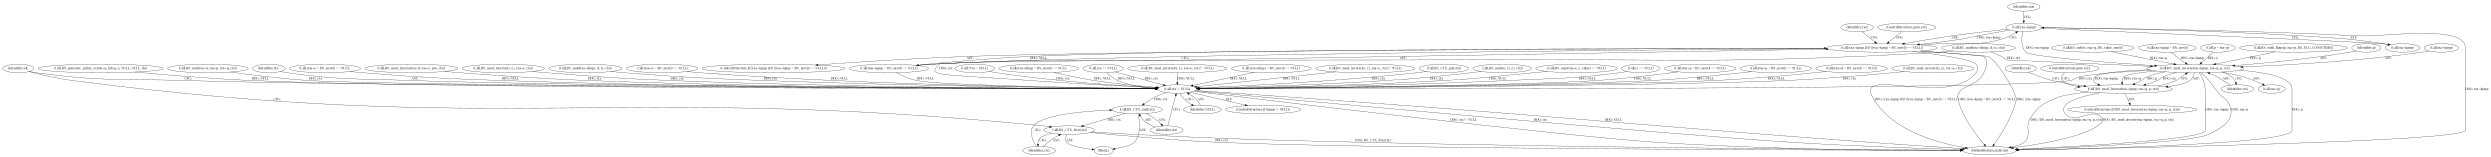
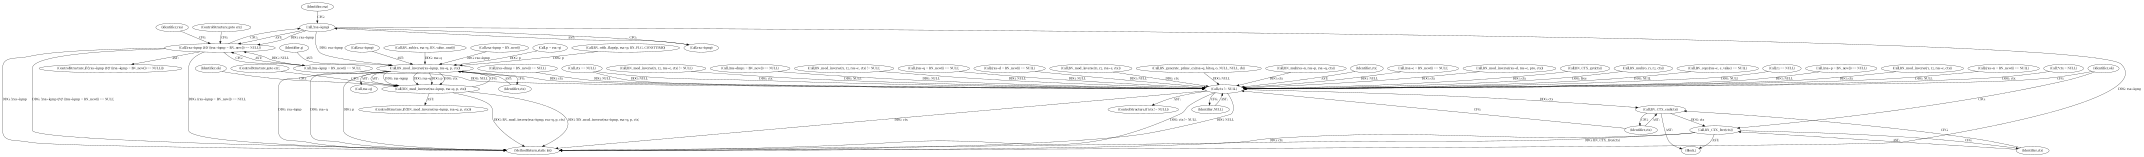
  digraph {
    fontname="Playfair Display"
    node [fontname="Playfair Display"]
    edge [fontname="Playfair Display"]
    n1 [label="(Call,!rsa->iqmp)"]
    n2 [label="(Call,!rsa->iqmp && ((rsa->iqmp = BN_new()) == NULL))"]
    n3 [label="(Call,BN_mod_inverse(rsa->iqmp, rsa->q, p, ctx))"]
    n4 [label="(Call,rsa->iqmp)"]
    n5 [label="(MethodReturn,static int)"]
    n6 [label="(ControlStructure,if (!rsa->iqmp && ((rsa->iqmp = BN_new()) == NULL)))"]
    n7 [label="(Call,(rsa->iqmp = BN_new()) == NULL)"]
    n8 [label="(Call,!BN_mod_inverse(rsa->iqmp, rsa->q, p, ctx))"]
    n9 [label="(Call,ctx != NULL)"]
    n10 [label="(Identifier,ctx)"]
    n11 [label="(Call,rsa->q)"]
    n12 [label="(ControlStructure,if (!BN_mod_inverse(rsa->iqmp, rsa->q, p, ctx)))"]
    n13 [label="(Call,BN_CTX_end(ctx))"]
    n14 [label="(Identifier,NULL)"]
-   n15 [label="(ControlStructure,if (iqmp != NULL))"]
+   n15 [label="(ControlStructure,if (ctx != NULL))"]
    n16 [label="(Call,BN_CTX_free(ctx))"]
    n17 [label="(Identifier,ctx)"]
    n18 [label="(Block,)"]
    n19 [label="(Identifier,ctx)"]
    n20 [label="(Call,(rsa->q = BN_new()) == NULL)"]
    n21 [label="(Call,(rsa->d = BN_new()) == NULL)"]
    n22 [label="(Call,BN_mod_inverse(r1, r2, rsa->e, ctx))"]
    n23 [label="(Call,rsa->iqmp)"]
    n24 [label="(Identifier,ok)"]
    n25 [label="(Call,BN_generate_prime_ex(rsa->q, bitsq, 0, NULL, NULL, cb))"]
    n26 [label="(Call,BN_sub(r2, rsa->q, BN_value_one()))"]
    n27 [label="(Call,BN_mul(rsa->n, rsa->p, rsa->q, ctx))"]
    n28 [label="(Identifier,ctx)"]
    n29 [label="(Call,(rsa->e = BN_new()) == NULL)"]
    n30 [label="(Call,rsa->iqmp = BN_new())"]
    n31 [label="(ControlStructure,goto err;)"]
    n32 [label="(Call,BN_mod_inverse(rsa->d, rsa->e, pr0, ctx))"]
    n33 [label="(Identifier,ok)"]
    n34 [label="(Call,BN_CTX_get(ctx))"]
    n35 [label="(Call,BN_mul(r0, r1, r2, ctx))"]
    n36 [label="(Call,BN_copy(rsa->e, e_value) == NULL)"]
    n37 [label="(Call,r3 == NULL)"]
    n38 [label="(Call,p = rsa->p)"]
    n39 [label="(Call,(rsa->p = BN_new()) == NULL)"]
    n40 [label="(Call,BN_with_flags(p, rsa->p, BN_FLG_CONSTTIME))"]
-   n41 [label="(Call,BN_mod(rsa->dmq1, d, r2, ctx))"]
    n42 [label="(Identifier,rsa)"]
    n43 [label="(Call,BN_mod_inverse(r1, r2, rsa->e, ctx))"]
-   n44 [label="(Call,BN_mod(rsa->dmp1, d, r1, ctx))"]
    n45 [label="(Call,(rsa->n = BN_new()) == NULL)"]
    n46 [label="(Identifier,p)"]
    n47 [label="(Call,*ctx = NULL)"]
    n48 [label="(Call,(rsa->dmq1 = BN_new()) == NULL)"]
    n49 [label="(Call,ctx == NULL)"]
    n50 [label="(Call,BN_mod_inverse(r1, r2, rsa->e, ctx) != NULL)"]
    n51 [label="(Call,(rsa->dmp1 = BN_new()) == NULL)"]
    n52 [label="(Identifier,rsa)"]
    n53 [label="(ControlStructure,goto err;)"]
    n54 [label="(Call,BN_mod_inverse(r1, r2, rsa->e, ctx) != NULL)"]
    n1 -> n2 [label="AST: "]
    n1 -> n2 [label="DDG: rsa->iqmp"]
    n1 -> n3 [label="DDG: rsa->iqmp"]
    n1 -> n4 [label="CFG: "]
    n1 -> n5 [label="DDG: rsa->iqmp"]
    n2 -> n1 [label="CFG: "]
    n2 -> n5 [label="DDG: (rsa->iqmp = BN_new()) == NULL"]
    n2 -> n5 [label="DDG: !rsa->iqmp"]
    n2 -> n5 [label="DDG: !rsa->iqmp && ((rsa->iqmp = BN_new()) == NULL)"]
    n2 -> n6 [label="AST: "]
    n2 -> n7 [label="CFG: "]
    n3 -> n5 [label="DDG: rsa->iqmp"]
    n3 -> n5 [label="DDG: rsa->q"]
    n3 -> n5 [label="DDG: p"]
    n3 -> n8 [label="AST: "]
    n3 -> n8 [label="DDG: rsa->iqmp"]
    n3 -> n8 [label="DDG: rsa->q"]
    n3 -> n8 [label="DDG: p"]
    n3 -> n8 [label="DDG: ctx"]
    n3 -> n9 [label="DDG: ctx"]
    n3 -> n10 [label="CFG: "]
    n3 -> n11 [label="AST: "]
    n4 -> n1 [label="AST: "]
    n7 -> n2 [label="AST: "]
    n7 -> n2 [label="DDG: NULL"]
    n7 -> n9 [label="DDG: NULL"]
    n8 -> n3 [label="CFG: "]
    n8 -> n5 [label="DDG: !BN_mod_inverse(rsa->iqmp, rsa->q, p, ctx)"]
    n8 -> n5 [label="DDG: BN_mod_inverse(rsa->iqmp, rsa->q, p, ctx)"]
    n8 -> n12 [label="AST: "]
    n9 -> n5 [label="DDG: ctx != NULL"]
    n9 -> n5 [label="DDG: ctx"]
    n9 -> n5 [label="DDG: NULL"]
    n9 -> n13 [label="DDG: ctx"]
    n9 -> n14 [label="CFG: "]
    n9 -> n15 [label="AST: "]
    n10 -> n3 [label="AST: "]
    n13 -> n16 [label="DDG: ctx"]
    n13 -> n17 [label="CFG: "]
    n13 -> n18 [label="AST: "]
    n14 -> n9 [label="AST: "]
    n16 -> n5 [label="DDG: BN_CTX_free(ctx)"]
    n16 -> n5 [label="DDG: ctx"]
    n16 -> n18 [label="AST: "]
    n16 -> n19 [label="CFG: "]
    n17 -> n9 [label="CFG: "]
    n17 -> n13 [label="AST: "]
    n19 -> n13 [label="CFG: "]
    n19 -> n16 [label="AST: "]
    n20 -> n9 [label="DDG: NULL"]
    n21 -> n9 [label="DDG: NULL"]
    n22 -> n9 [label="DDG: ctx"]
    n23 -> n3 [label="AST: "]
    n24 -> n9 [label="CFG: "]
    n24 -> n16 [label="CFG: "]
    n25 -> n9 [label="DDG: NULL"]
    n26 -> n3 [label="DDG: rsa->q"]
    n27 -> n9 [label="DDG: ctx"]
    n28 -> n9 [label="AST: "]
    n29 -> n9 [label="DDG: NULL"]
    n30 -> n3 [label="DDG: rsa->iqmp"]
    n31 -> n8 [label="CFG: "]
    n32 -> n9 [label="DDG: ctx"]
    n33 -> n8 [label="CFG: "]
    n34 -> n9 [label="DDG: ctx"]
-   n35 -> n9 [label="DDG: ctx"]
+   n35 -> n9 [label="DDG: free"]
    n36 -> n9 [label="DDG: NULL"]
    n37 -> n9 [label="DDG: NULL"]
    n38 -> n3 [label="DDG: p"]
    n39 -> n9 [label="DDG: NULL"]
    n40 -> n3 [label="DDG: p"]
-   n41 -> n3 [label="DDG: ctx"]
-   n41 -> n9 [label="DDG: ctx"]
    n42 -> n2 [label="CFG: "]
    n43 -> n9 [label="DDG: ctx"]
-   n44 -> n9 [label="DDG: ctx"]
    n45 -> n9 [label="DDG: NULL"]
    n46 -> n3 [label="AST: "]
    n47 -> n9 [label="DDG: ctx"]
    n48 -> n9 [label="DDG: NULL"]
    n49 -> n9 [label="DDG: ctx"]
    n49 -> n9 [label="DDG: NULL"]
    n50 -> n9 [label="DDG: NULL"]
    n51 -> n9 [label="DDG: NULL"]
    n52 -> n1 [label="CFG: "]
    n53 -> n2 [label="CFG: "]
    n54 -> n9 [label="DDG: NULL"]
  }
